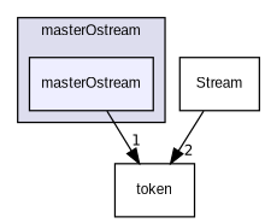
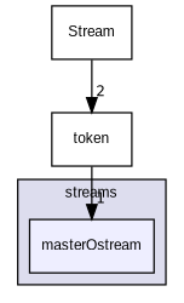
  digraph {
    compound=true
    fontname="Liberation Sans"
    node [fontname="Liberation Sans" fontsize=10 shape=box]
    edge [fontname="Liberation Sans" labeldistance=1.5 labelfontname=Helvetica labelfontsize=10]
    n1 [fillcolor="#eeeeff" label=masterOstream pencolor=black style=filled]
    n2 [label=token]
    n3 [label=Stream]
    subgraph cluster_1 {
      bgcolor="#ddddee"
      fontsize=10
-     label=masterOstream
+     label=streams
      pencolor=black
      n1
    }
-   n1 -> n2 [headlabel=1]
+   n2 -> n1 [headlabel=1]
    n3 -> n2 [headlabel=2]
  }
